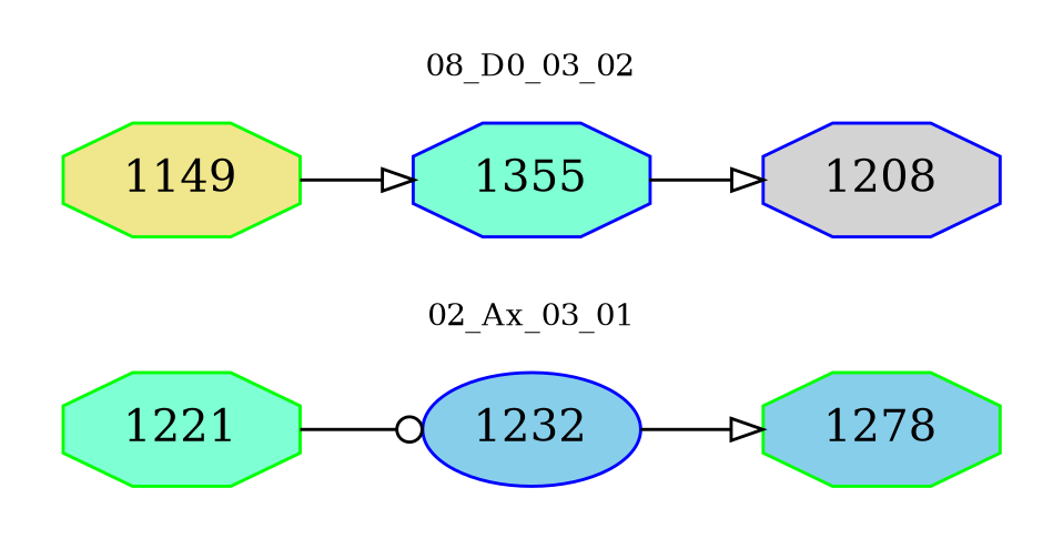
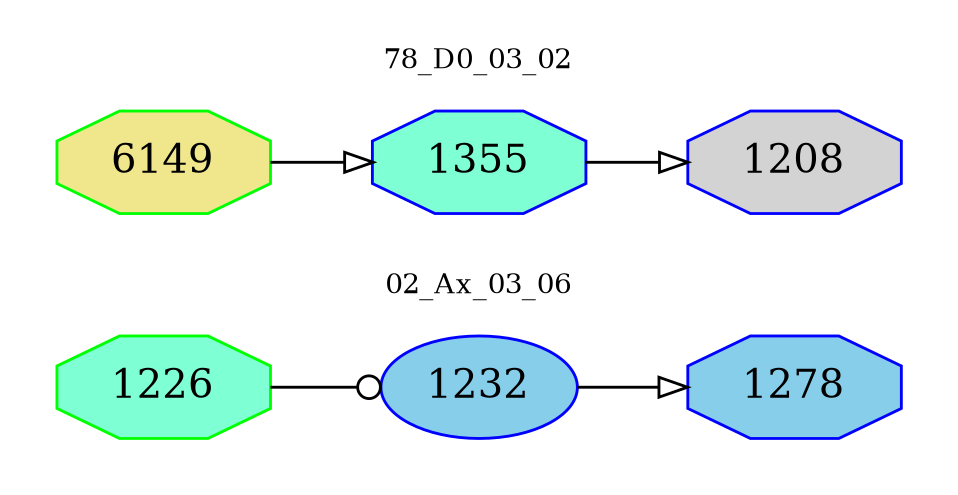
  digraph {
    rankdir=LR
    node [color=blue fillcolor=aquamarine shape=octagon style=filled]
    edge [arrowhead=onormal color=black]
-   n1 [color=green label=1221]
+   n1 [color=green label=1226]
    n2 [fillcolor=skyblue label=1232 shape=ellipse]
-   n3 [color=green fillcolor=skyblue label=1278]
-   n4 [color=green fillcolor=khaki label=1149]
+   n3 [fillcolor=skyblue label=1278]
+   n4 [color=green fillcolor=khaki label=6149]
    n5 [label=1355]
    n6 [fillcolor=lightgrey label=1208]
    subgraph cluster_1 {
      color=white
      fontsize=10
-     label="02_Ax_03_01"
+     label="02_Ax_03_06"
      n1
      n2
      n3
    }
    subgraph cluster_2 {
      color=white
      fontsize=10
-     label="08_D0_03_02"
+     label="78_D0_03_02"
      n4
      n5
      n6
    }
    n1 -> n2 [arrowhead=odot]
    n2 -> n3
    n4 -> n5
    n5 -> n6
  }
